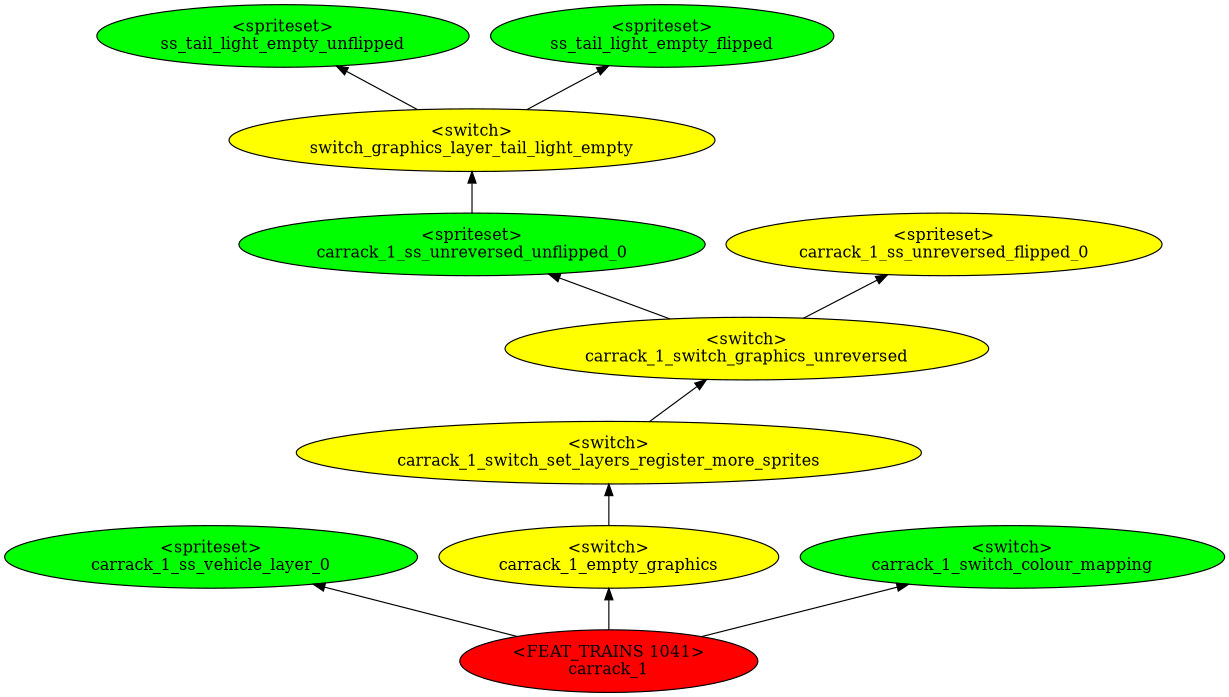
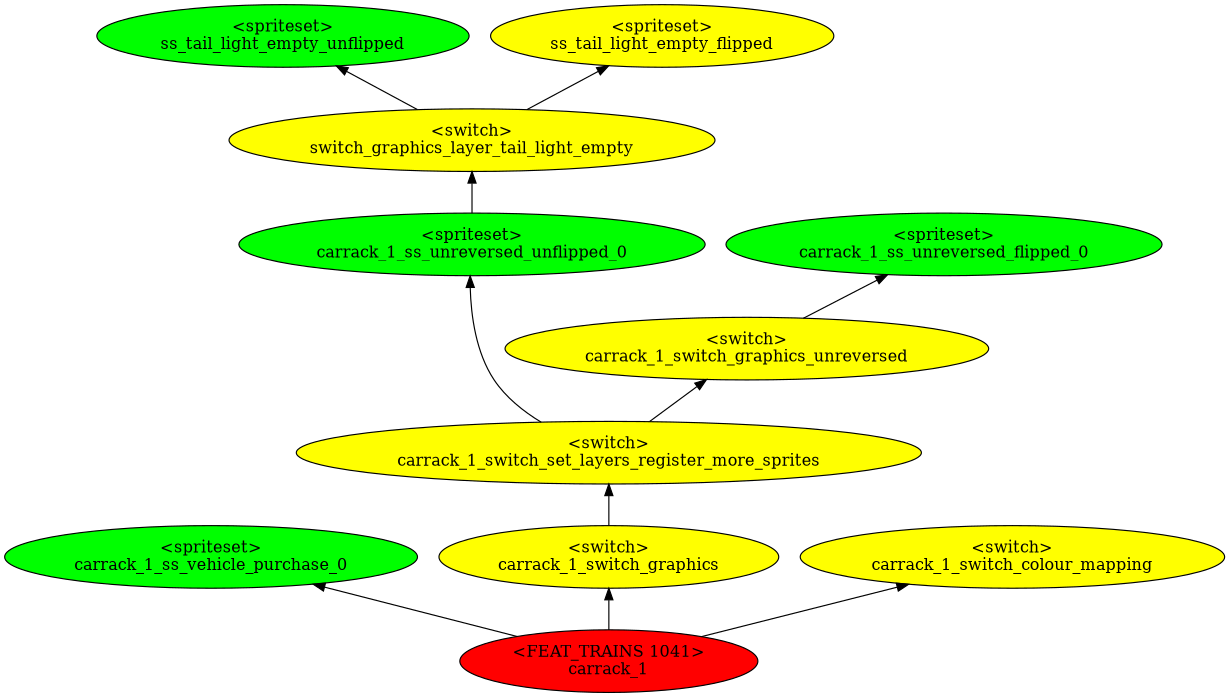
  digraph {
    rankdir=BT
    node [fillcolor=green style=filled]
    n1 [label="<spriteset>\nss_tail_light_empty_unflipped"]
-   n2 [label="<spriteset>\nss_tail_light_empty_flipped"]
+   n2 [fillcolor=yellow label="<spriteset>\nss_tail_light_empty_flipped"]
    n3 [fillcolor=yellow label="<switch>\nswitch_graphics_layer_tail_light_empty"]
    n4 [label="<spriteset>\ncarrack_1_ss_unreversed_unflipped_0"]
-   n5 [fillcolor=yellow label="<spriteset>\ncarrack_1_ss_unreversed_flipped_0"]
+   n5 [label="<spriteset>\ncarrack_1_ss_unreversed_flipped_0"]
    n6 [fillcolor=yellow label="<switch>\ncarrack_1_switch_graphics_unreversed"]
-   n7 [label="<spriteset>\ncarrack_1_ss_vehicle_layer_0"]
+   n7 [label="<spriteset>\ncarrack_1_ss_vehicle_purchase_0"]
    n8 [fillcolor=yellow label="<switch>\ncarrack_1_switch_set_layers_register_more_sprites"]
-   n9 [fillcolor=yellow label="<switch>\ncarrack_1_empty_graphics"]
-   n10 [label="<switch>\ncarrack_1_switch_colour_mapping"]
+   n9 [fillcolor=yellow label="<switch>\ncarrack_1_switch_graphics"]
+   n10 [fillcolor=yellow label="<switch>\ncarrack_1_switch_colour_mapping"]
    n11 [fillcolor=red label="<FEAT_TRAINS 1041>\ncarrack_1"]
    n3 -> n1
    n3 -> n2
    n4 -> n3
-   n6 -> n4
+   n8 -> n4
    n6 -> n5
    n8 -> n6
    n9 -> n8
    n11 -> n7
    n11 -> n9
    n11 -> n10
  }
